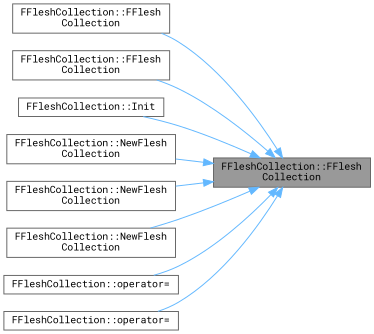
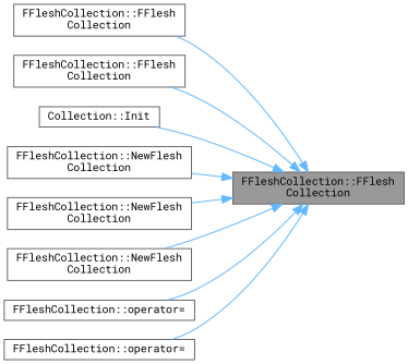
  digraph {
    rankdir=RL
    fontname="Roboto Mono"
    node [color=grey40 fillcolor=white fontname="Roboto Mono" fontsize=10 shape=box style=filled]
    edge [color=steelblue1 dir=back fontname="Roboto Mono" fontsize=10 labelfontname=Helvetica labelfontsize=10 style=solid]
    n1 [color=gray40 fillcolor=grey60 fontcolor=black height=0.2 label="FFleshCollection::FFlesh\lCollection" width=0.4]
    n2 [height=0.2 label="FFleshCollection::FFlesh\lCollection" width=0.4]
    n3 [height=0.2 label="FFleshCollection::FFlesh\lCollection" width=0.4]
-   n4 [height=0.2 label="FFleshCollection::Init" width=0.4]
+   n4 [height=0.2 label="Collection::Init" width=0.4]
    n5 [height=0.2 label="FFleshCollection::NewFlesh\lCollection" width=0.4]
    n6 [height=0.2 label="FFleshCollection::NewFlesh\lCollection" width=0.4]
    n7 [height=0.2 label="FFleshCollection::NewFlesh\lCollection" width=0.4]
    n8 [height=0.2 label="FFleshCollection::operator=" width=0.4]
    n9 [height=0.2 label="FFleshCollection::operator=" width=0.4]
    n1 -> n2
    n1 -> n3
    n1 -> n4
    n1 -> n5
    n1 -> n6
    n1 -> n7
    n1 -> n8
    n1 -> n9
  }
